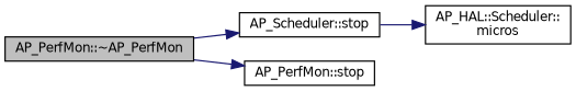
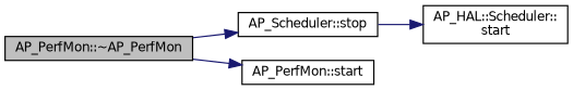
  digraph {
    rankdir=LR
    node [color=black fillcolor=white fontname=Helvetica fontsize=10 shape=record style=filled]
    edge [color=midnightblue fontname=Helvetica fontsize=10 labelfontname=Helvetica labelfontsize=10 style=solid]
    n1 [fillcolor=grey75 fontcolor=black height=0.2 label="AP_PerfMon::~AP_PerfMon" width=0.4]
    n2 [height=0.2 label="AP_Scheduler::stop" width=0.4]
-   n3 [height=0.2 label="AP_PerfMon::stop" width=0.4]
-   n4 [height=0.2 label="AP_HAL::Scheduler::\lmicros" width=0.4]
+   n3 [height=0.2 label="AP_PerfMon::start" width=0.4]
+   n4 [height=0.2 label="AP_HAL::Scheduler::\lstart" width=0.4]
    n1 -> n2
    n1 -> n3
    n2 -> n4
  }
